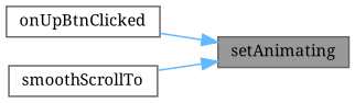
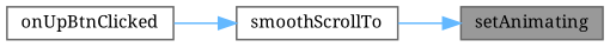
  digraph {
    fontname="Noto Serif"
    rankdir=RL
    node [color=grey40 fillcolor=white fontname="Noto Serif" fontsize=10 shape=box style=filled]
    edge [color=steelblue1 dir=back fontname="Noto Serif" fontsize=10 labelfontname=Helvetica labelfontsize=10 style=solid]
    n1 [color=gray40 fillcolor=grey60 fontcolor=black height=0.2 label=setAnimating width=0.4]
    n2 [height=0.2 label=onUpBtnClicked width=0.4]
    n3 [height=0.2 label=smoothScrollTo width=0.4]
-   n1 -> n2
+   n3 -> n2
    n1 -> n3
  }
